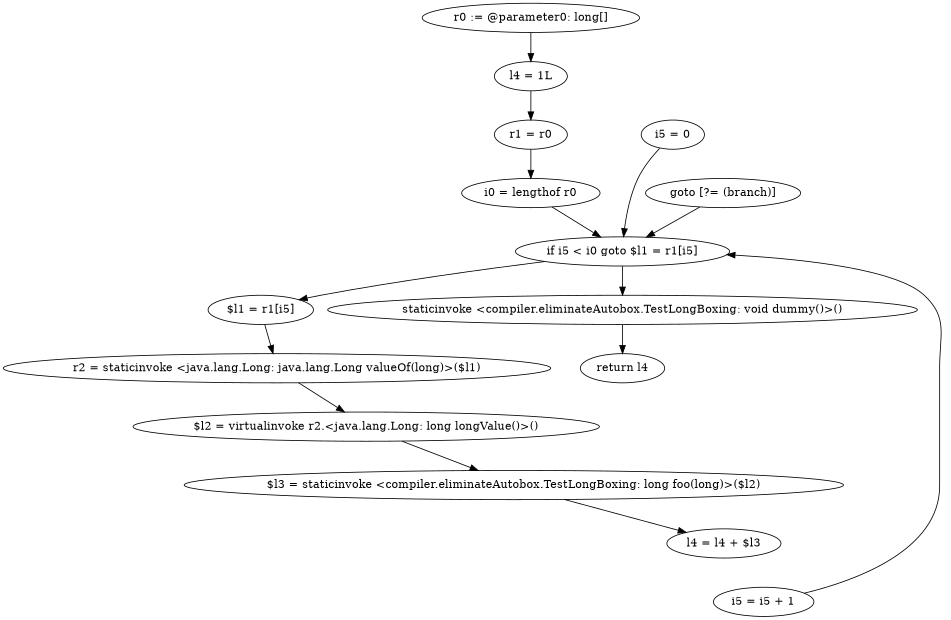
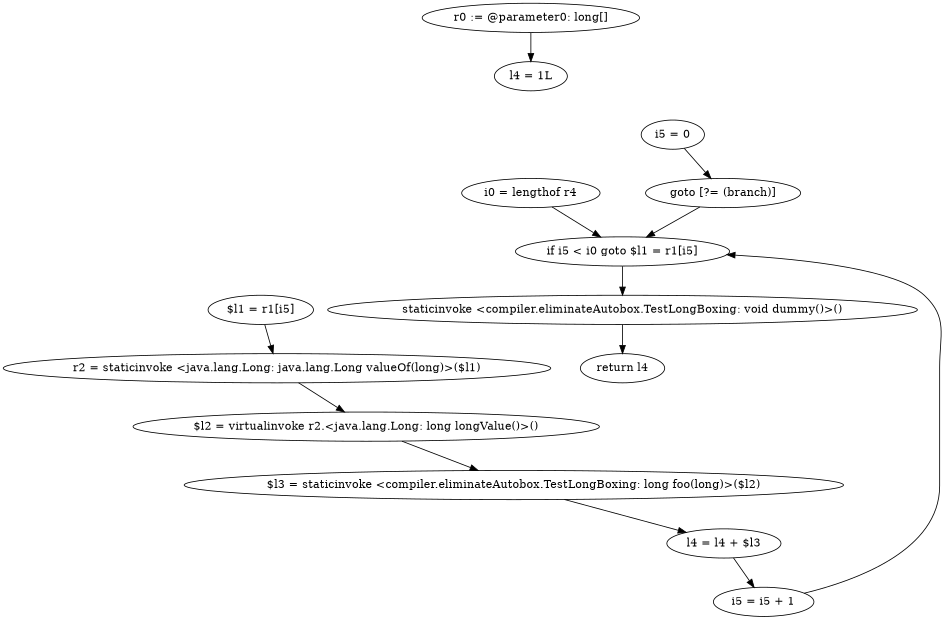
  digraph {
    "r0 := @parameter0: long[]"
    "l4 = 1L"
-   "r1 = r0"
-   "i0 = lengthof r0"
+   "i0 = lengthof r0" [label="i0 = lengthof r4"]
    "if i5 < i0 goto $l1 = r1[i5]"
    "i5 = 0"
    "goto [?= (branch)]"
    "$l1 = r1[i5]"
    "staticinvoke <compiler.eliminateAutobox.TestLongBoxing: void dummy()>()"
    "r2 = staticinvoke <java.lang.Long: java.lang.Long valueOf(long)>($l1)"
    "$l2 = virtualinvoke r2.<java.lang.Long: long longValue()>()"
    "$l3 = staticinvoke <compiler.eliminateAutobox.TestLongBoxing: long foo(long)>($l2)"
    "l4 = l4 + $l3"
    "i5 = i5 + 1"
    "return l4"
    "r0 := @parameter0: long[]" -> "l4 = 1L"
-   "l4 = 1L" -> "r1 = r0"
-   "r1 = r0" -> "i0 = lengthof r0"
    "i0 = lengthof r0" -> "if i5 < i0 goto $l1 = r1[i5]"
-   "if i5 < i0 goto $l1 = r1[i5]" -> "$l1 = r1[i5]"
    "if i5 < i0 goto $l1 = r1[i5]" -> "staticinvoke <compiler.eliminateAutobox.TestLongBoxing: void dummy()>()"
-   "i5 = 0" -> "if i5 < i0 goto $l1 = r1[i5]"
+   "i5 = 0" -> "goto [?= (branch)]"
    "goto [?= (branch)]" -> "if i5 < i0 goto $l1 = r1[i5]"
    "$l1 = r1[i5]" -> "r2 = staticinvoke <java.lang.Long: java.lang.Long valueOf(long)>($l1)"
    "staticinvoke <compiler.eliminateAutobox.TestLongBoxing: void dummy()>()" -> "return l4"
    "r2 = staticinvoke <java.lang.Long: java.lang.Long valueOf(long)>($l1)" -> "$l2 = virtualinvoke r2.<java.lang.Long: long longValue()>()"
    "$l2 = virtualinvoke r2.<java.lang.Long: long longValue()>()" -> "$l3 = staticinvoke <compiler.eliminateAutobox.TestLongBoxing: long foo(long)>($l2)"
    "$l3 = staticinvoke <compiler.eliminateAutobox.TestLongBoxing: long foo(long)>($l2)" -> "l4 = l4 + $l3"
+   "l4 = l4 + $l3" -> "i5 = i5 + 1"
    "i5 = i5 + 1" -> "if i5 < i0 goto $l1 = r1[i5]"
  }
